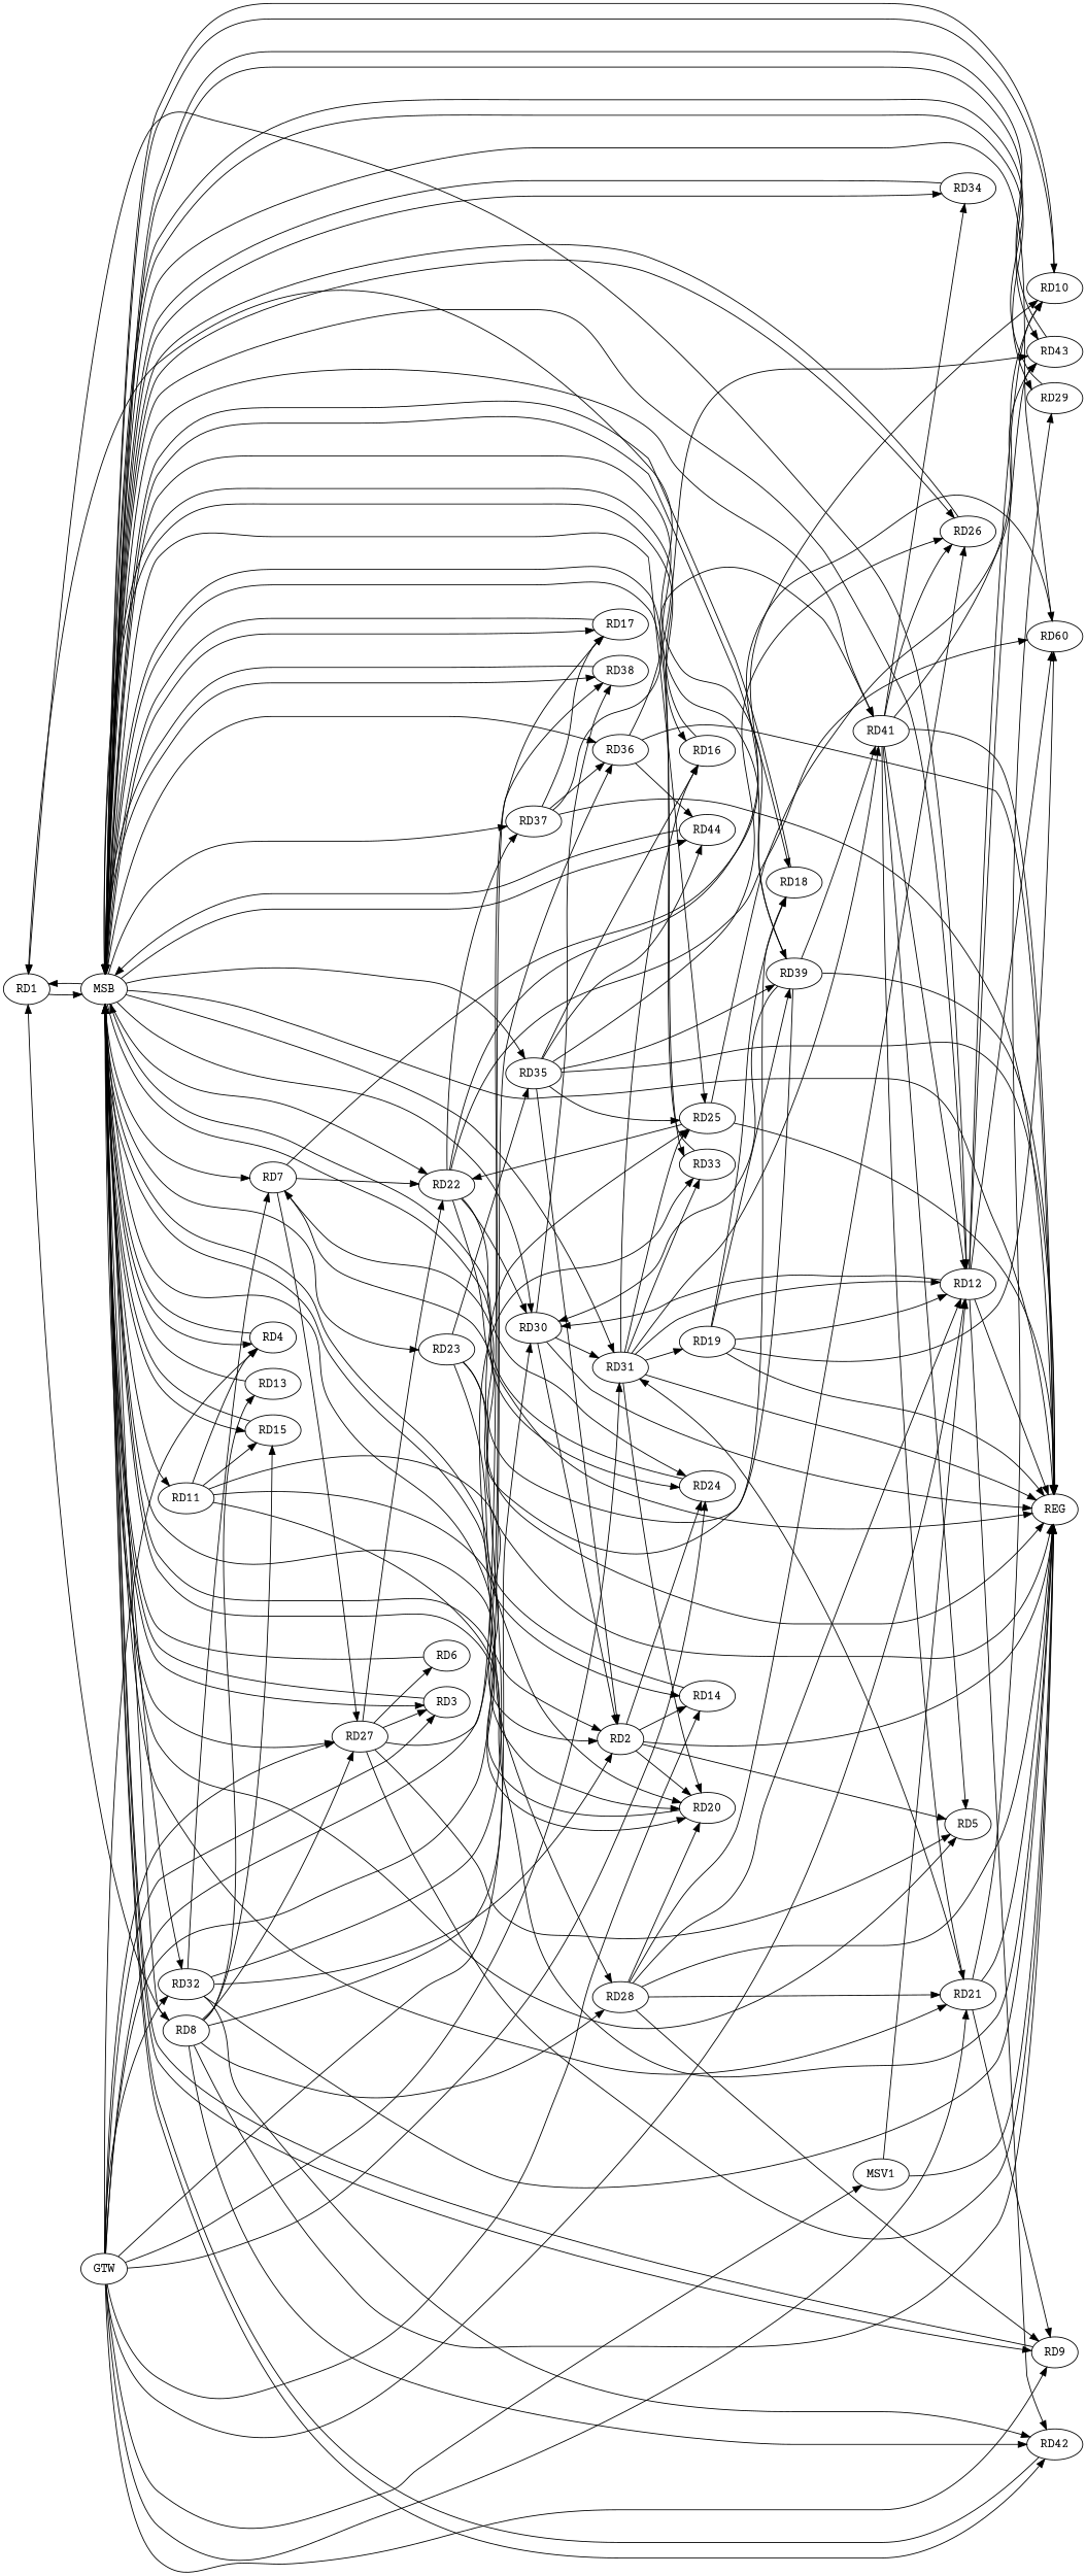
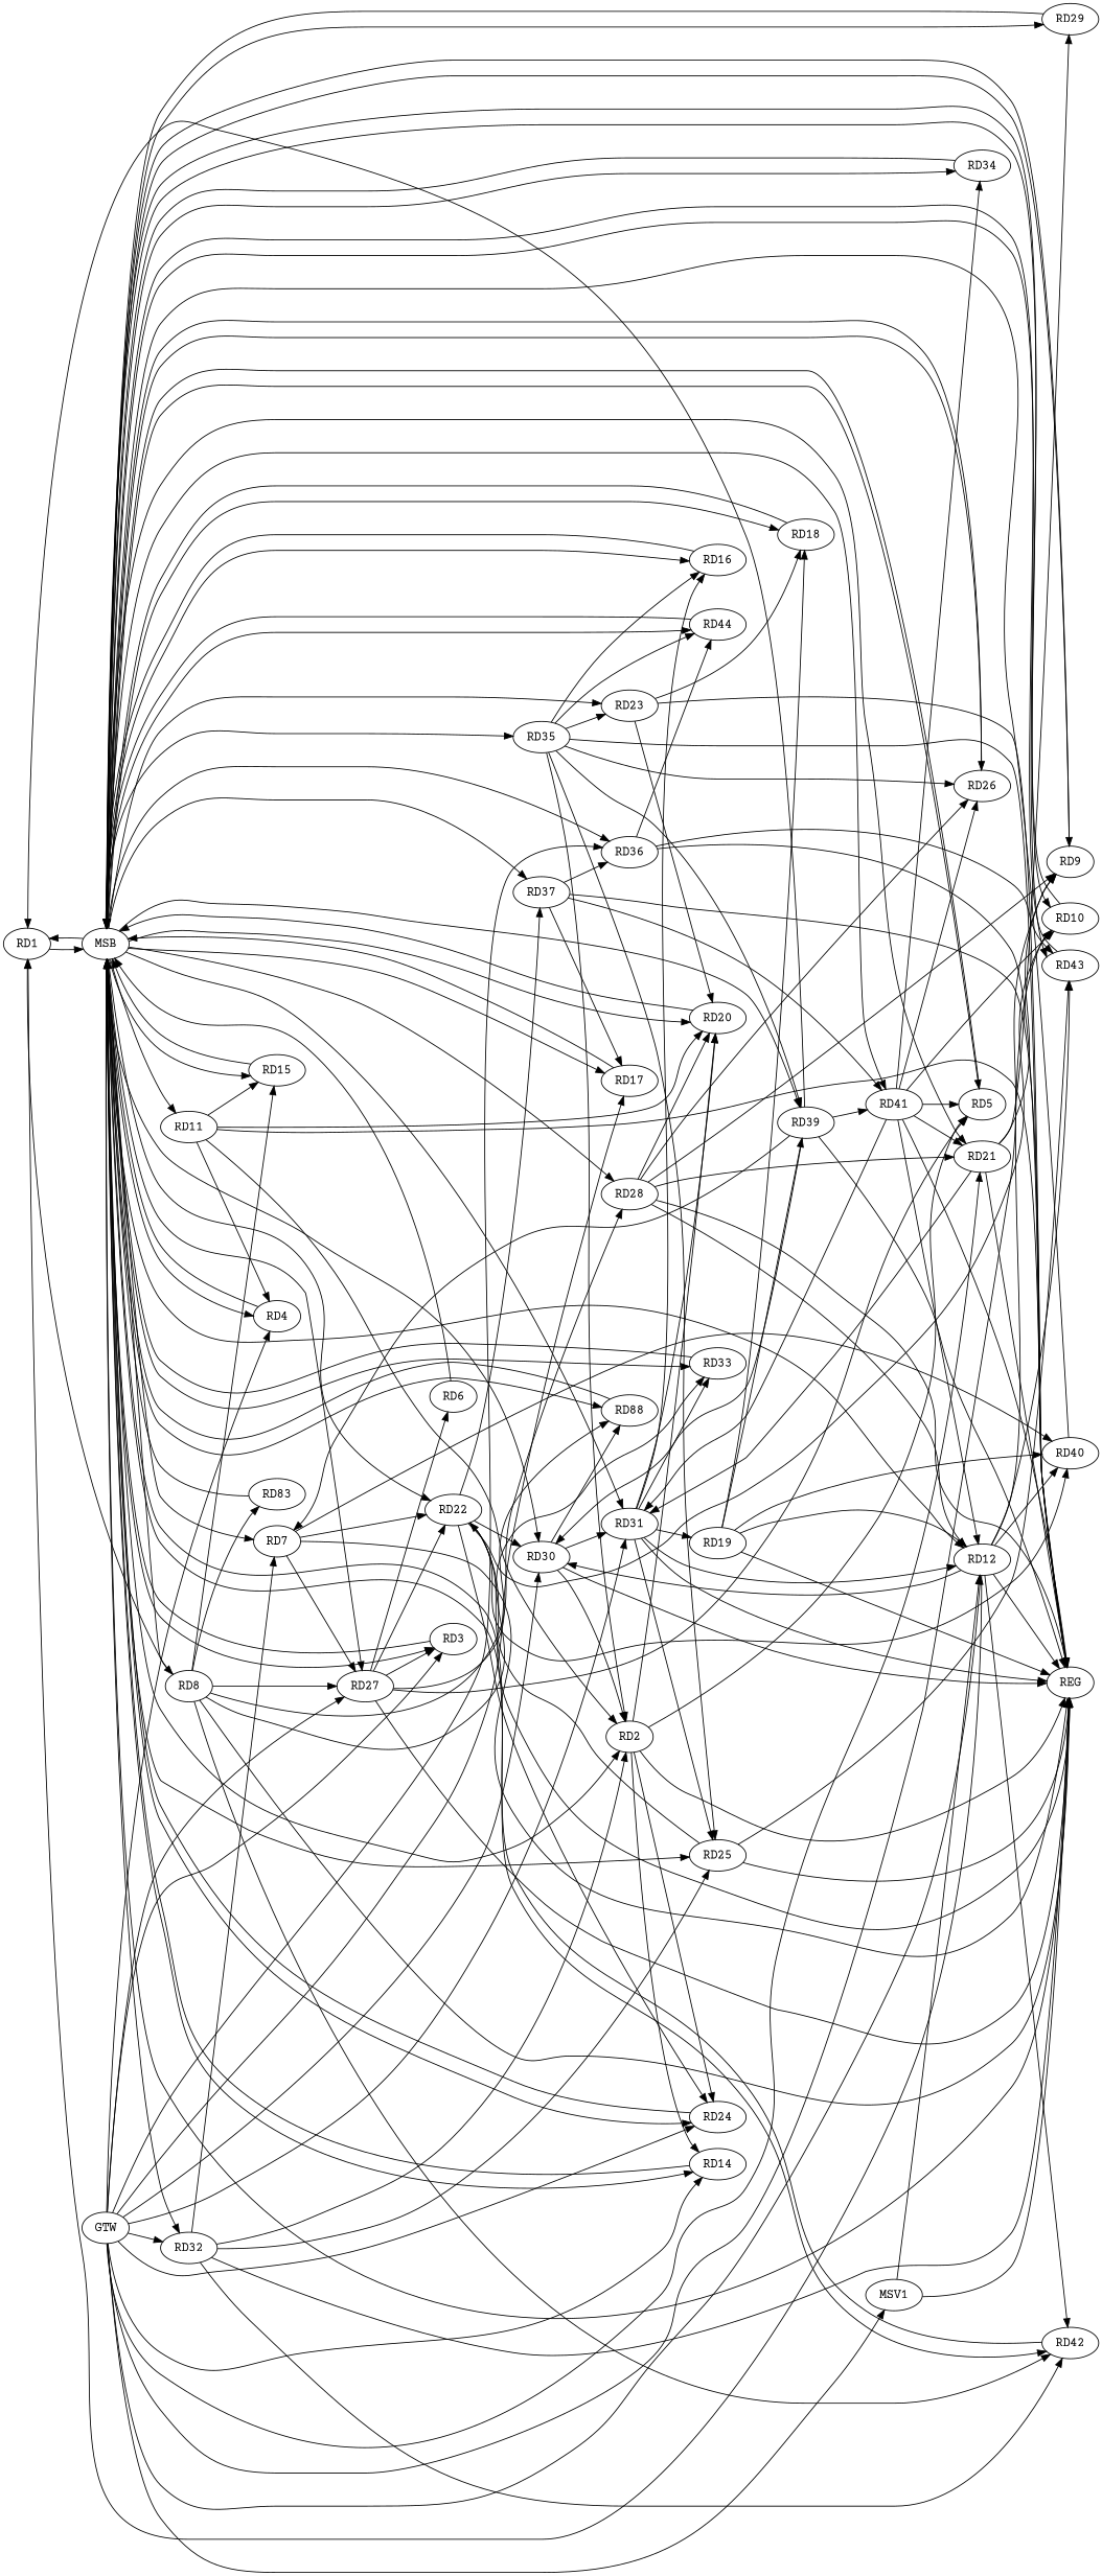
  strict digraph {
    fontname="Courier Prime"
    rankdir=LR
    node [fontname="Courier Prime"]
    edge [fontname="Courier Prime"]
    n1 [label=RD1]
    n2 [label=MSB]
    n3 [label=RD2]
    n4 [label=RD5]
    n5 [label=RD14]
    n6 [label=RD20]
    n7 [label=RD24]
    n8 [label=REG]
    n9 [label=RD3]
    n10 [label=RD4]
    n11 [label=RD7]
    n12 [label=RD22]
    n13 [label=RD27]
    n14 [label=RD8]
    n15 [label=RD15]
    n16 [label=RD28]
    n17 [label=RD33]
    n18 [label=RD42]
    n19 [label=RD9]
    n20 [label=RD10]
    n21 [label=RD11]
    n22 [label=RD12]
    n23 [label=RD30]
    n24 [label=RD43]
    n25 [label=RD16]
    n26 [label=RD17]
    n27 [label=RD18]
    n28 [label=RD39]
    n29 [label=RD21]
    n30 [label=RD29]
    n31 [label=RD31]
    n32 [label=RD37]
    n33 [label=RD23]
    n34 [label=RD35]
    n35 [label=RD25]
    n36 [label=RD32]
    n37 [label=RD26]
-   n38 [label=RD38]
+   n38 [label=RD88]
    n39 [label=RD41]
    n40 [label=RD34]
    n41 [label=RD44]
    n42 [label=RD36]
    n43 [label=RD6]
-   n44 [label=RD60]
-   n45 [label=RD13]
+   n44 [label=RD40]
+   n45 [label=RD83]
    n46 [label=RD19]
    n47 [label=GTW]
    n48 [label=MSV1]
    n1 -> n2
    n2 -> n1
    n2 -> n3
    n2 -> n4
    n2 -> n5
    n2 -> n6
    n2 -> n7
    n2 -> n8
    n2 -> n9
    n2 -> n10
    n2 -> n11
    n2 -> n12
    n2 -> n13
    n2 -> n14
    n2 -> n15
    n2 -> n16
    n2 -> n17
    n2 -> n18
    n2 -> n19
    n2 -> n20
    n2 -> n21
    n2 -> n22
    n2 -> n23
    n2 -> n24
    n2 -> n25
    n2 -> n26
    n2 -> n27
    n2 -> n28
    n2 -> n29
    n2 -> n30
    n2 -> n31
    n2 -> n32
    n2 -> n33
    n2 -> n34
    n2 -> n35
    n2 -> n36
    n2 -> n37
    n2 -> n38
    n2 -> n39
    n2 -> n40
    n2 -> n41
    n2 -> n42
    n3 -> n4
    n3 -> n5
    n3 -> n6
    n3 -> n7
    n3 -> n8
+   n4 -> n2
    n5 -> n2
    n6 -> n2
    n7 -> n2
    n9 -> n2
    n10 -> n2
    n11 -> n8
    n11 -> n12
    n11 -> n13
    n11 -> n44
    n12 -> n7
    n12 -> n8
    n12 -> n20
    n12 -> n23
    n12 -> n32
    n12 -> n44
    n13 -> n4
    n13 -> n8
    n13 -> n9
    n13 -> n12
    n13 -> n38
    n13 -> n43
    n14 -> n1
    n14 -> n8
    n14 -> n13
    n14 -> n15
    n14 -> n16
    n14 -> n17
    n14 -> n18
    n14 -> n45
    n15 -> n2
    n16 -> n6
    n16 -> n8
    n16 -> n19
    n16 -> n22
    n16 -> n29
    n16 -> n37
    n17 -> n2
    n18 -> n2
    n19 -> n2
    n20 -> n2
    n21 -> n3
    n21 -> n6
    n21 -> n8
    n21 -> n10
    n21 -> n15
    n22 -> n1
    n22 -> n8
    n22 -> n18
    n22 -> n20
    n22 -> n23
    n22 -> n24
    n22 -> n44
    n23 -> n3
    n23 -> n8
    n23 -> n31
    n23 -> n38
    n24 -> n2
    n25 -> n2
    n26 -> n2
    n27 -> n2
    n28 -> n1
    n28 -> n8
    n28 -> n11
    n28 -> n23
    n28 -> n39
    n29 -> n8
    n29 -> n19
    n29 -> n30
    n29 -> n31
    n30 -> n2
    n31 -> n6
    n31 -> n8
    n31 -> n17
    n31 -> n22
    n31 -> n25
    n31 -> n35
-   n31 -> n39
+   n39 -> n31
    n31 -> n46
    n32 -> n8
    n32 -> n26
    n32 -> n39
    n32 -> n42
    n33 -> n6
    n33 -> n8
    n33 -> n27
-   n33 -> n34
+   n34 -> n33
    n34 -> n3
    n34 -> n8
    n34 -> n25
    n34 -> n28
    n34 -> n35
    n34 -> n37
    n34 -> n41
    n35 -> n8
    n35 -> n12
    n35 -> n24
    n36 -> n3
    n36 -> n8
    n36 -> n11
    n36 -> n18
    n36 -> n35
    n37 -> n2
    n38 -> n2
    n39 -> n4
    n39 -> n8
    n39 -> n20
    n39 -> n22
    n39 -> n29
    n39 -> n37
    n39 -> n40
    n40 -> n2
    n41 -> n2
    n42 -> n8
    n42 -> n24
    n42 -> n41
    n43 -> n2
    n44 -> n2
    n45 -> n2
    n46 -> n8
    n46 -> n22
    n46 -> n27
    n46 -> n28
    n46 -> n44
    n47 -> n5
    n47 -> n7
    n47 -> n9
    n47 -> n10
    n47 -> n13
    n47 -> n19
    n47 -> n22
    n47 -> n23
    n47 -> n26
    n47 -> n29
    n47 -> n31
    n47 -> n36
    n47 -> n42
    n47 -> n48
    n48 -> n8
    n48 -> n22
  }
